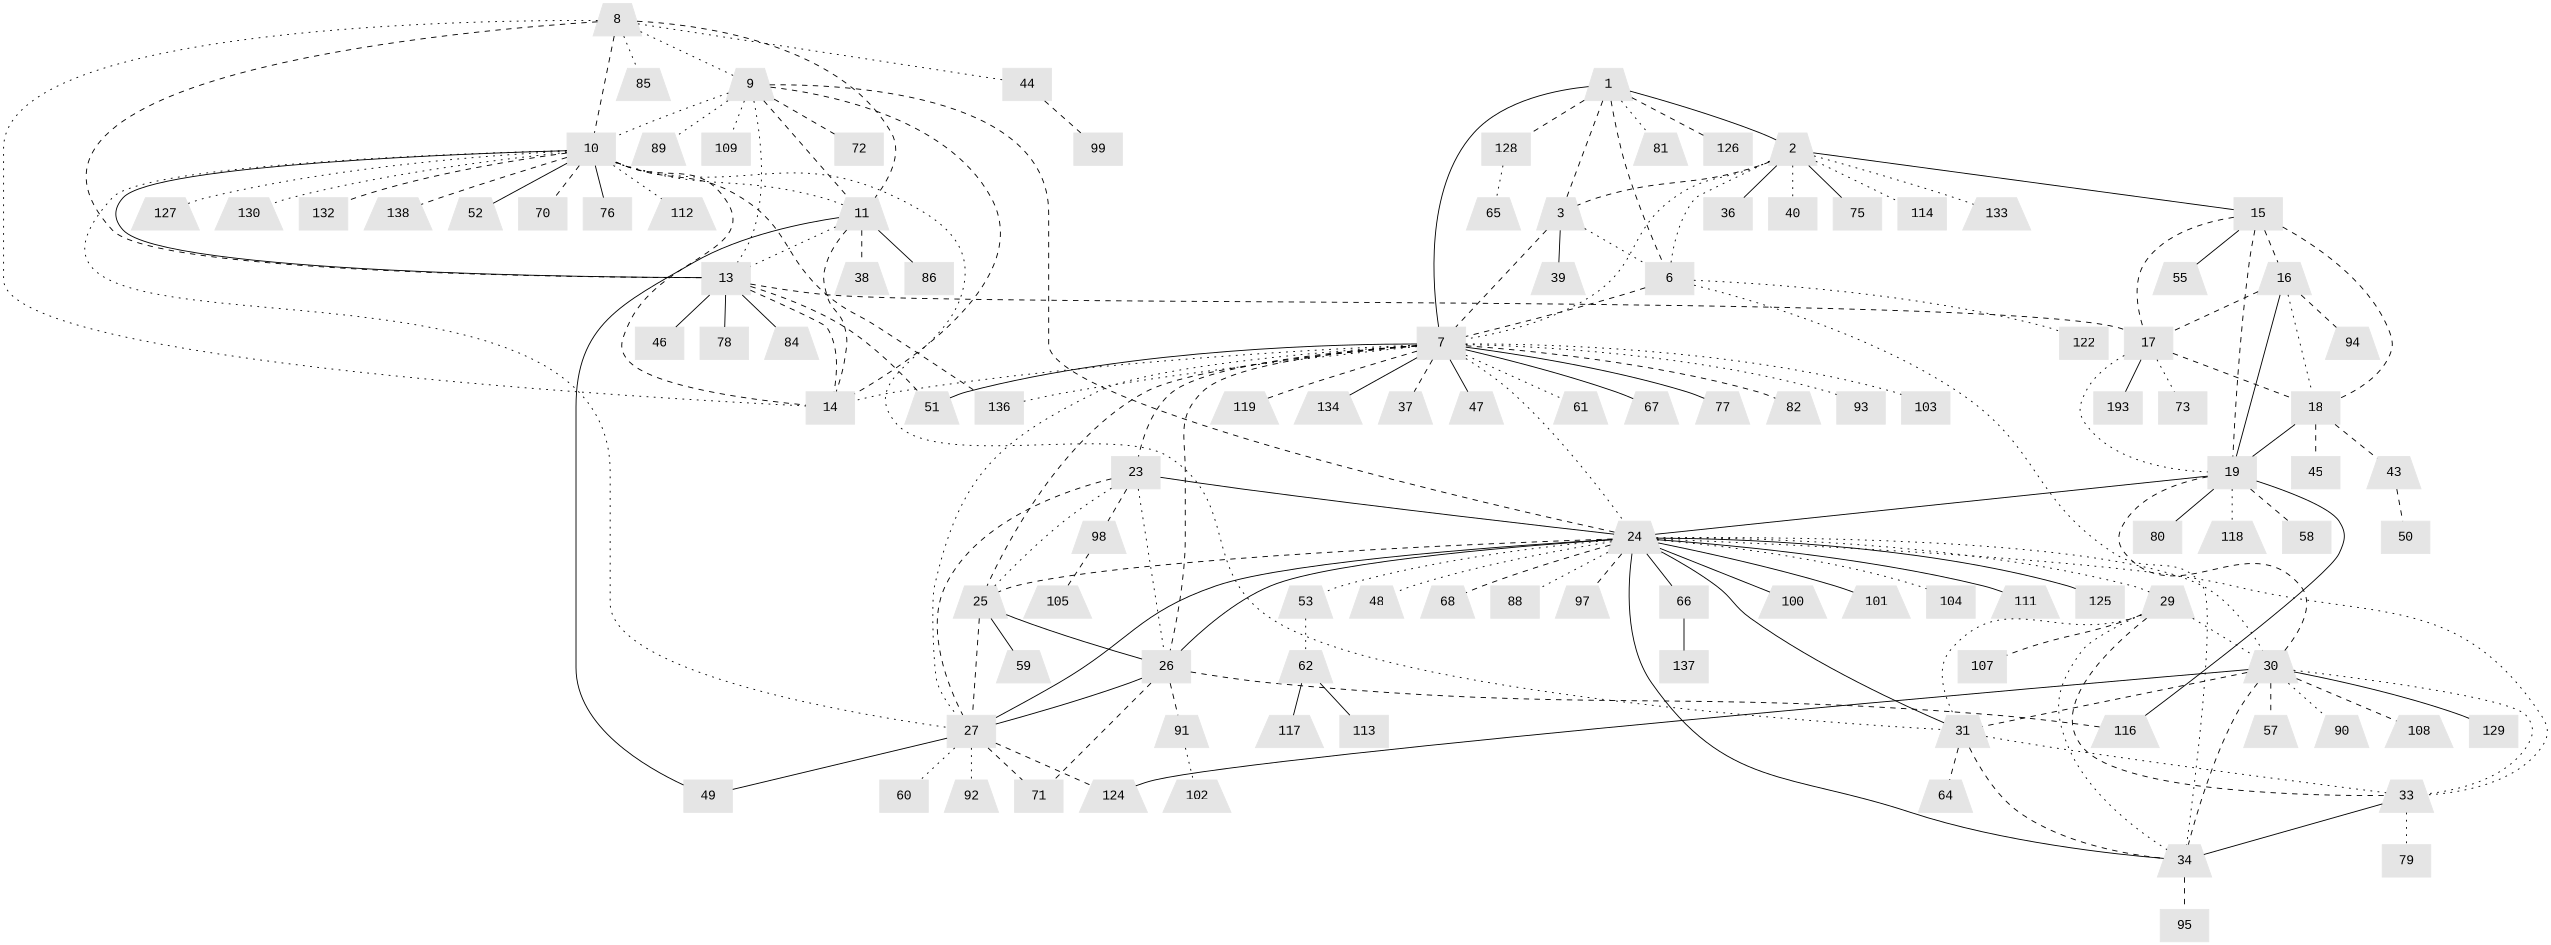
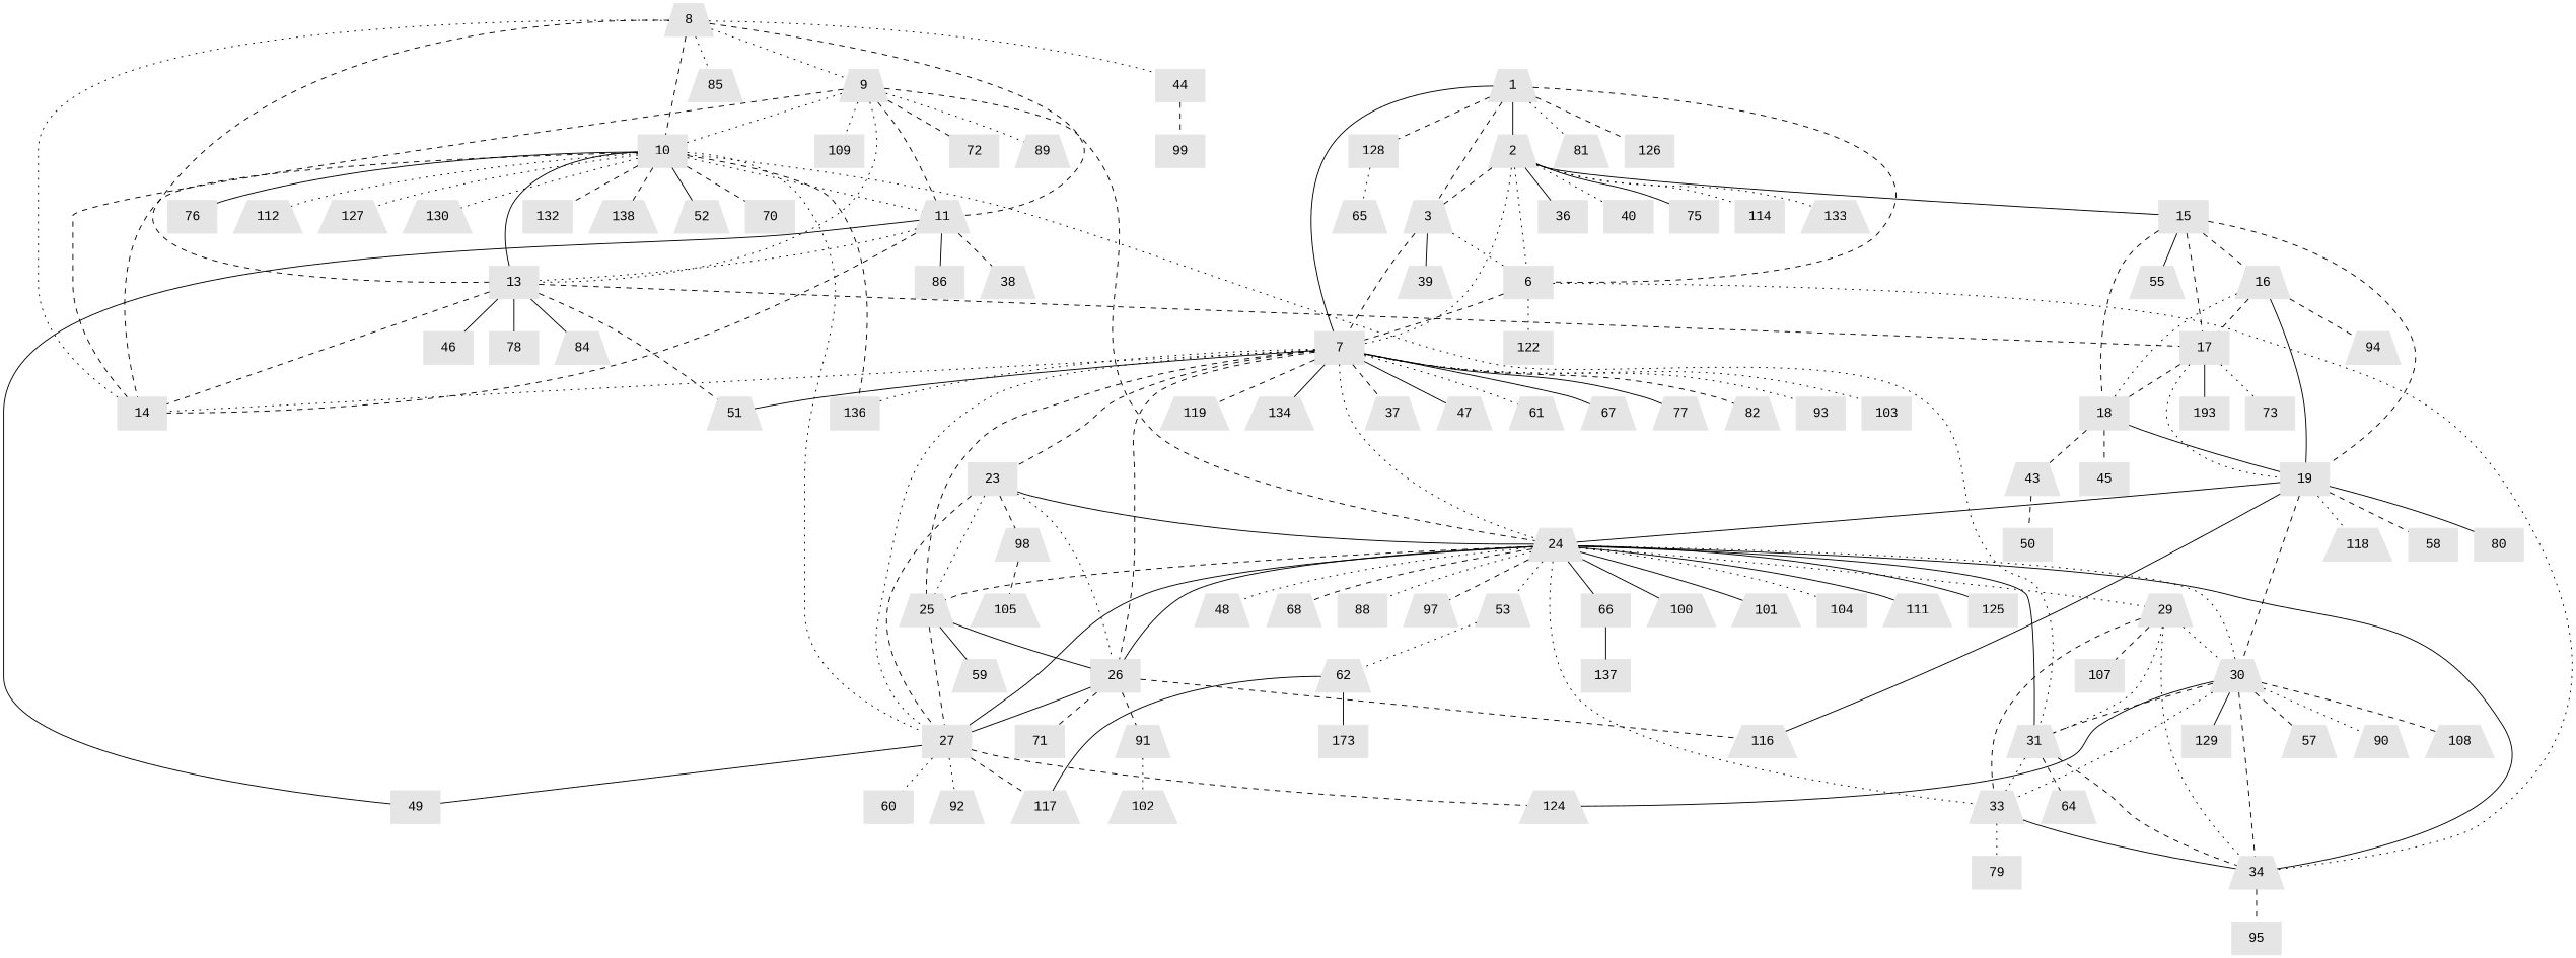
  graph {
    fontname="Liberation Mono"
    node [color=gray90 fontname="Liberation Mono" shape=trapezium style=filled]
    edge [fontname="Liberation Mono" style=dashed]
    1 [super="+4"]
    2 [super="+5"]
    3 [super="+96"]
    6 [shape=box]
    7 [shape=box super="+22"]
    81
    126 [shape=box]
    128 [shape=box]
    15 [shape=box super="+20"]
    36 [shape=box]
    40 [shape=box]
    75 [shape=box]
    114 [shape=box]
    133
    39
    34 [super="+120"]
    122 [shape=box]
    14 [shape=box super="+135"]
    23 [shape=box super="+83"]
    24 [super="+35"]
    25 [super="+115"]
    26 [shape=box super="+28"]
    27 [shape=box super="+110"]
    37 [super="+41"]
    47
    51
    61
    67
    77
    82
    93 [shape=box]
    103 [shape=box]
    119
    134
    136 [shape=box]
    65
    17 [shape=box super="+87"]
    16 [super="+54"]
    18 [shape=box super="+21"]
    19 [shape=box super="+121"]
    55
    95 [shape=box]
    98
    31
    30 [super="+32"]
    29 [super="+63"]
    33 [super="+69"]
    48
    53
    66 [shape=box]
    68
    88 [shape=box]
    97
    100
    101
    104 [shape=box]
    111
    125 [shape=box]
    59
    116
    71 [shape=box]
    91
    49 [shape=box]
    60 [shape=box]
    92
    117
    124
    9 [super="+42"]
    10 [shape=box super="+12"]
    11 [super="+74"]
    13 [shape=box]
    72 [shape=box]
    89
    109 [shape=box]
    8
    44 [shape=box]
    85
    52
    70 [shape=box]
    76 [shape=box]
    112
    127
    130
    132 [shape=box]
    138
    38
    86 [shape=box super="+131"]
    46 [shape=box]
    78 [shape=box]
    84
    99 [shape=box]
    64
    73 [shape=box]
    n94 [label=193 shape=box]
    94 [super="+140"]
    43
    45 [shape=box]
    58 [shape=box]
    80 [shape=box]
    118 [super="+139"]
    50 [shape=box super="+56"]
    57 [super="+106"]
    90
    108
    129 [shape=box]
    105
    107 [shape=box]
    79 [shape=box]
    62
    137 [shape=box]
    102
-   113 [shape=box]
+   113 [shape=box label=173]
    1 -- 2 [style=solid weight=4]
    1 -- 3 [weight=2]
    1 -- 6 [weight=2]
    1 -- 7 [style=solid weight=2]
    1 -- 81 [style=dotted]
    1 -- 126
    1 -- 128
    2 -- 3 [weight=2]
    2 -- 6 [style=dotted weight=2]
    2 -- 7 [style=dotted weight=2]
    2 -- 15 [style=solid]
    2 -- 36 [style=solid]
    2 -- 40 [style=dotted]
    2 -- 75 [style=solid]
    2 -- 114 [style=dotted]
    2 -- 133 [style=dotted]
    3 -- 6 [style=dotted]
    3 -- 7
    3 -- 39 [style=solid]
    6 -- 7
    6 -- 34 [style=dotted]
    6 -- 122 [style=dotted]
    7 -- 14 [style=dotted]
    7 -- 23
    7 -- 24 [style=dotted]
    7 -- 25
    7 -- 26 [weight=2]
    7 -- 27 [style=dotted]
    7 -- 37
    7 -- 47 [style=solid]
    7 -- 51 [style=solid]
    7 -- 61 [style=dotted]
    7 -- 67 [style=solid]
    7 -- 77 [style=solid]
    7 -- 82
    7 -- 93 [style=dotted]
    7 -- 103 [style=dotted]
    7 -- 119
    7 -- 134 [style=solid]
    7 -- 136 [style=dotted]
    128 -- 65 [style=dotted]
    15 -- 17 [weight=2]
    15 -- 16 [weight=2]
    15 -- 18 [weight=4]
    15 -- 19 [weight=2]
    15 -- 55 [style=solid]
    34 -- 95
    23 -- 24 [style=solid]
    23 -- 25 [style=dotted]
    23 -- 26 [style=dotted weight=2]
    23 -- 27
    23 -- 98
    24 -- 34 [style=solid]
    24 -- 25
    24 -- 26 [style=solid weight=2]
    24 -- 27 [style=solid]
    24 -- 31 [style=solid]
    24 -- 30 [style=dotted weight=2]
    24 -- 29 [style=dotted]
    24 -- 33 [style=dotted]
    24 -- 48 [style=dotted]
    24 -- 53 [style=dotted]
    24 -- 66 [style=solid]
    24 -- 68
    24 -- 88 [style=dotted]
    24 -- 97
    24 -- 100 [style=solid]
    24 -- 101 [style=solid]
    24 -- 104 [style=dotted]
    24 -- 111 [style=solid]
    24 -- 125 [style=solid]
    25 -- 26 [style=solid weight=2]
    25 -- 27
    25 -- 59 [style=solid]
    26 -- 27 [style=solid weight=2]
    26 -- 116
    26 -- 71
    26 -- 91
    27 -- 49 [style=solid]
    27 -- 60 [style=dotted]
    27 -- 92 [style=dotted]
-   27 -- 71
+   27 -- 117
    27 -- 124
    17 -- 18 [weight=2]
    17 -- 19 [style=dotted]
    17 -- 73 [style=dotted]
    17 -- n94 [style=solid]
    16 -- 17
    16 -- 18 [style=dotted weight=2]
    16 -- 19 [style=solid]
    16 -- 94
    18 -- 19 [style=solid weight=2]
    18 -- 43
    18 -- 45
    19 -- 24 [style=solid]
    19 -- 30
    19 -- 116 [style=solid]
    19 -- 58
    19 -- 80 [style=solid]
    19 -- 118 [style=dotted]
    98 -- 105
    31 -- 34
    31 -- 33 [style=dotted]
    31 -- 64
    30 -- 34 [weight=2]
    30 -- 31 [weight=2]
    30 -- 33 [style=dotted weight=2]
    30 -- 124 [style=solid]
    30 -- 57
    30 -- 90 [style=dotted]
    30 -- 108
    30 -- 129 [style=solid]
    29 -- 34 [style=dotted]
    29 -- 31 [style=dotted]
    29 -- 30 [style=dotted weight=2]
    29 -- 33
    29 -- 107
    33 -- 34 [style=solid]
    33 -- 79 [style=dotted]
    53 -- 62 [style=dotted]
    66 -- 137 [style=solid]
    91 -- 102 [style=dotted]
    9 -- 14
    9 -- 24
    9 -- 10 [style=dotted weight=2]
    9 -- 11
    9 -- 13 [style=dotted]
    9 -- 72
    9 -- 89 [style=dotted]
    9 -- 109 [style=dotted]
    10 -- 14 [weight=2]
    10 -- 27 [style=dotted]
    10 -- 136
    10 -- 31 [style=dotted]
    10 -- 11 [style=dotted weight=2]
    10 -- 13 [style=solid weight=2]
    10 -- 52 [style=solid]
    10 -- 70
    10 -- 76 [style=solid]
    10 -- 112 [style=dotted]
    10 -- 127 [style=dotted]
    10 -- 130 [style=dotted]
    10 -- 132
    10 -- 138
    11 -- 14
    11 -- 49 [style=solid]
    11 -- 13 [style=dotted]
    11 -- 38
    11 -- 86 [style=solid]
    13 -- 14
    13 -- 51
    13 -- 17
    13 -- 46 [style=solid]
    13 -- 78 [style=solid]
    13 -- 84 [style=solid]
    8 -- 14 [style=dotted]
    8 -- 9 [style=dotted]
    8 -- 10 [weight=2]
    8 -- 11
    8 -- 13
    8 -- 44 [style=dotted]
    8 -- 85 [style=dotted]
    44 -- 99
    43 -- 50
    62 -- 117 [style=solid]
    62 -- 113 [style=solid]
  }
